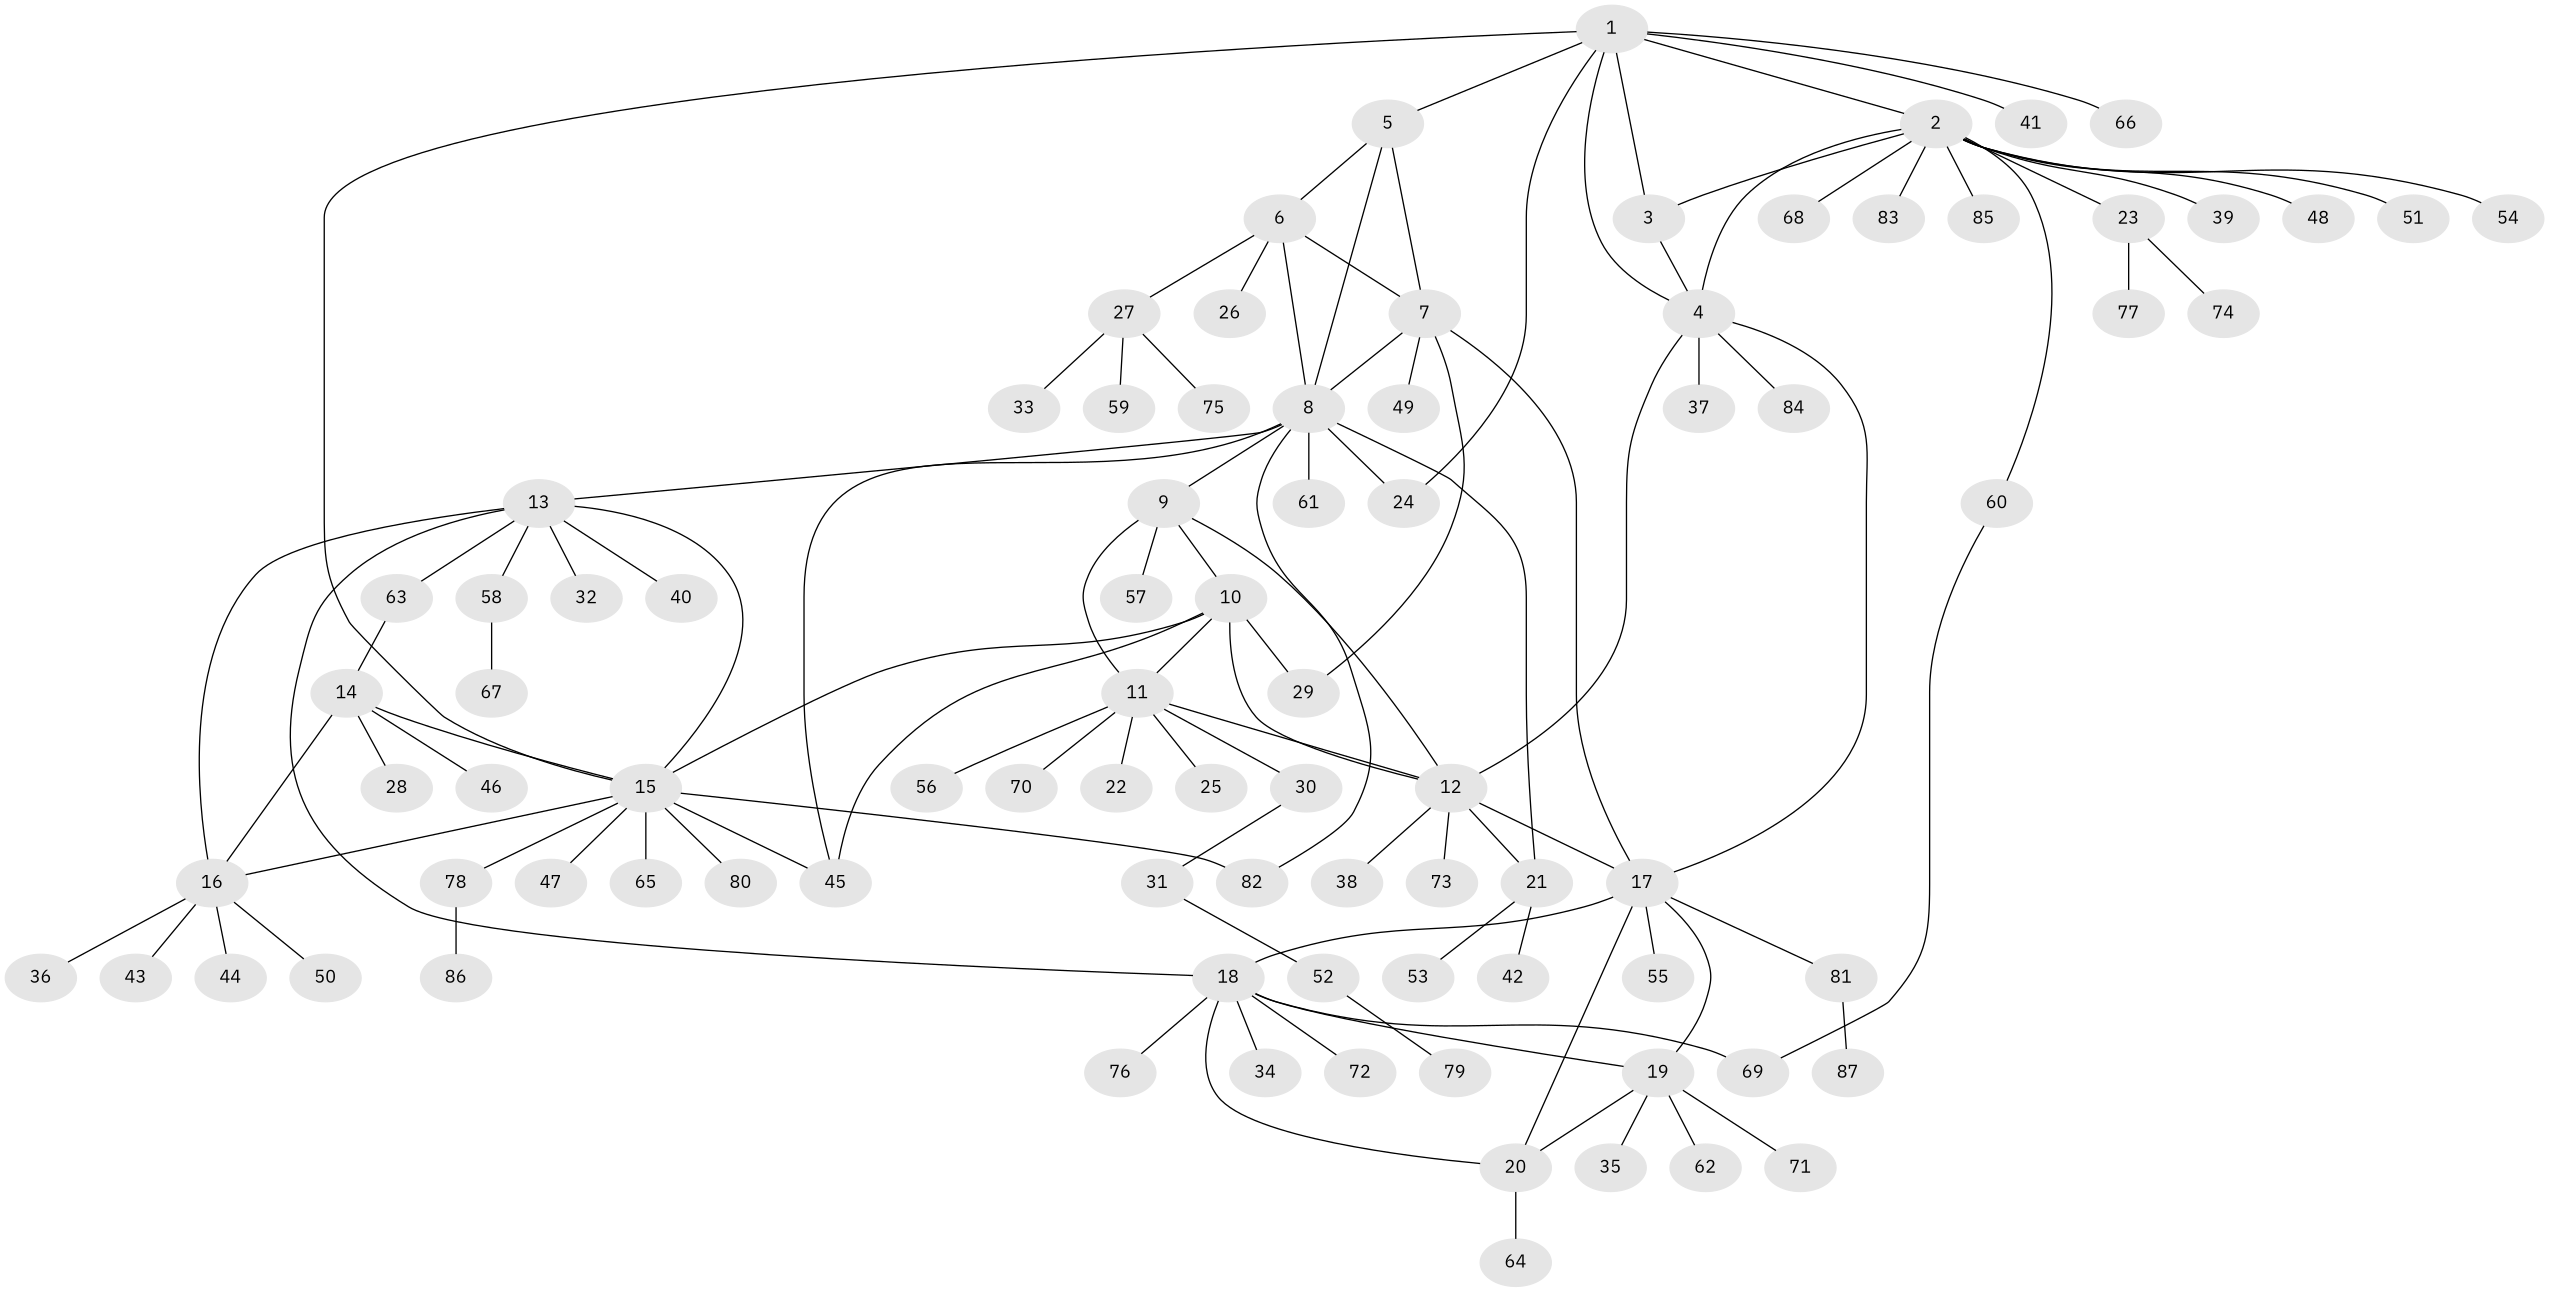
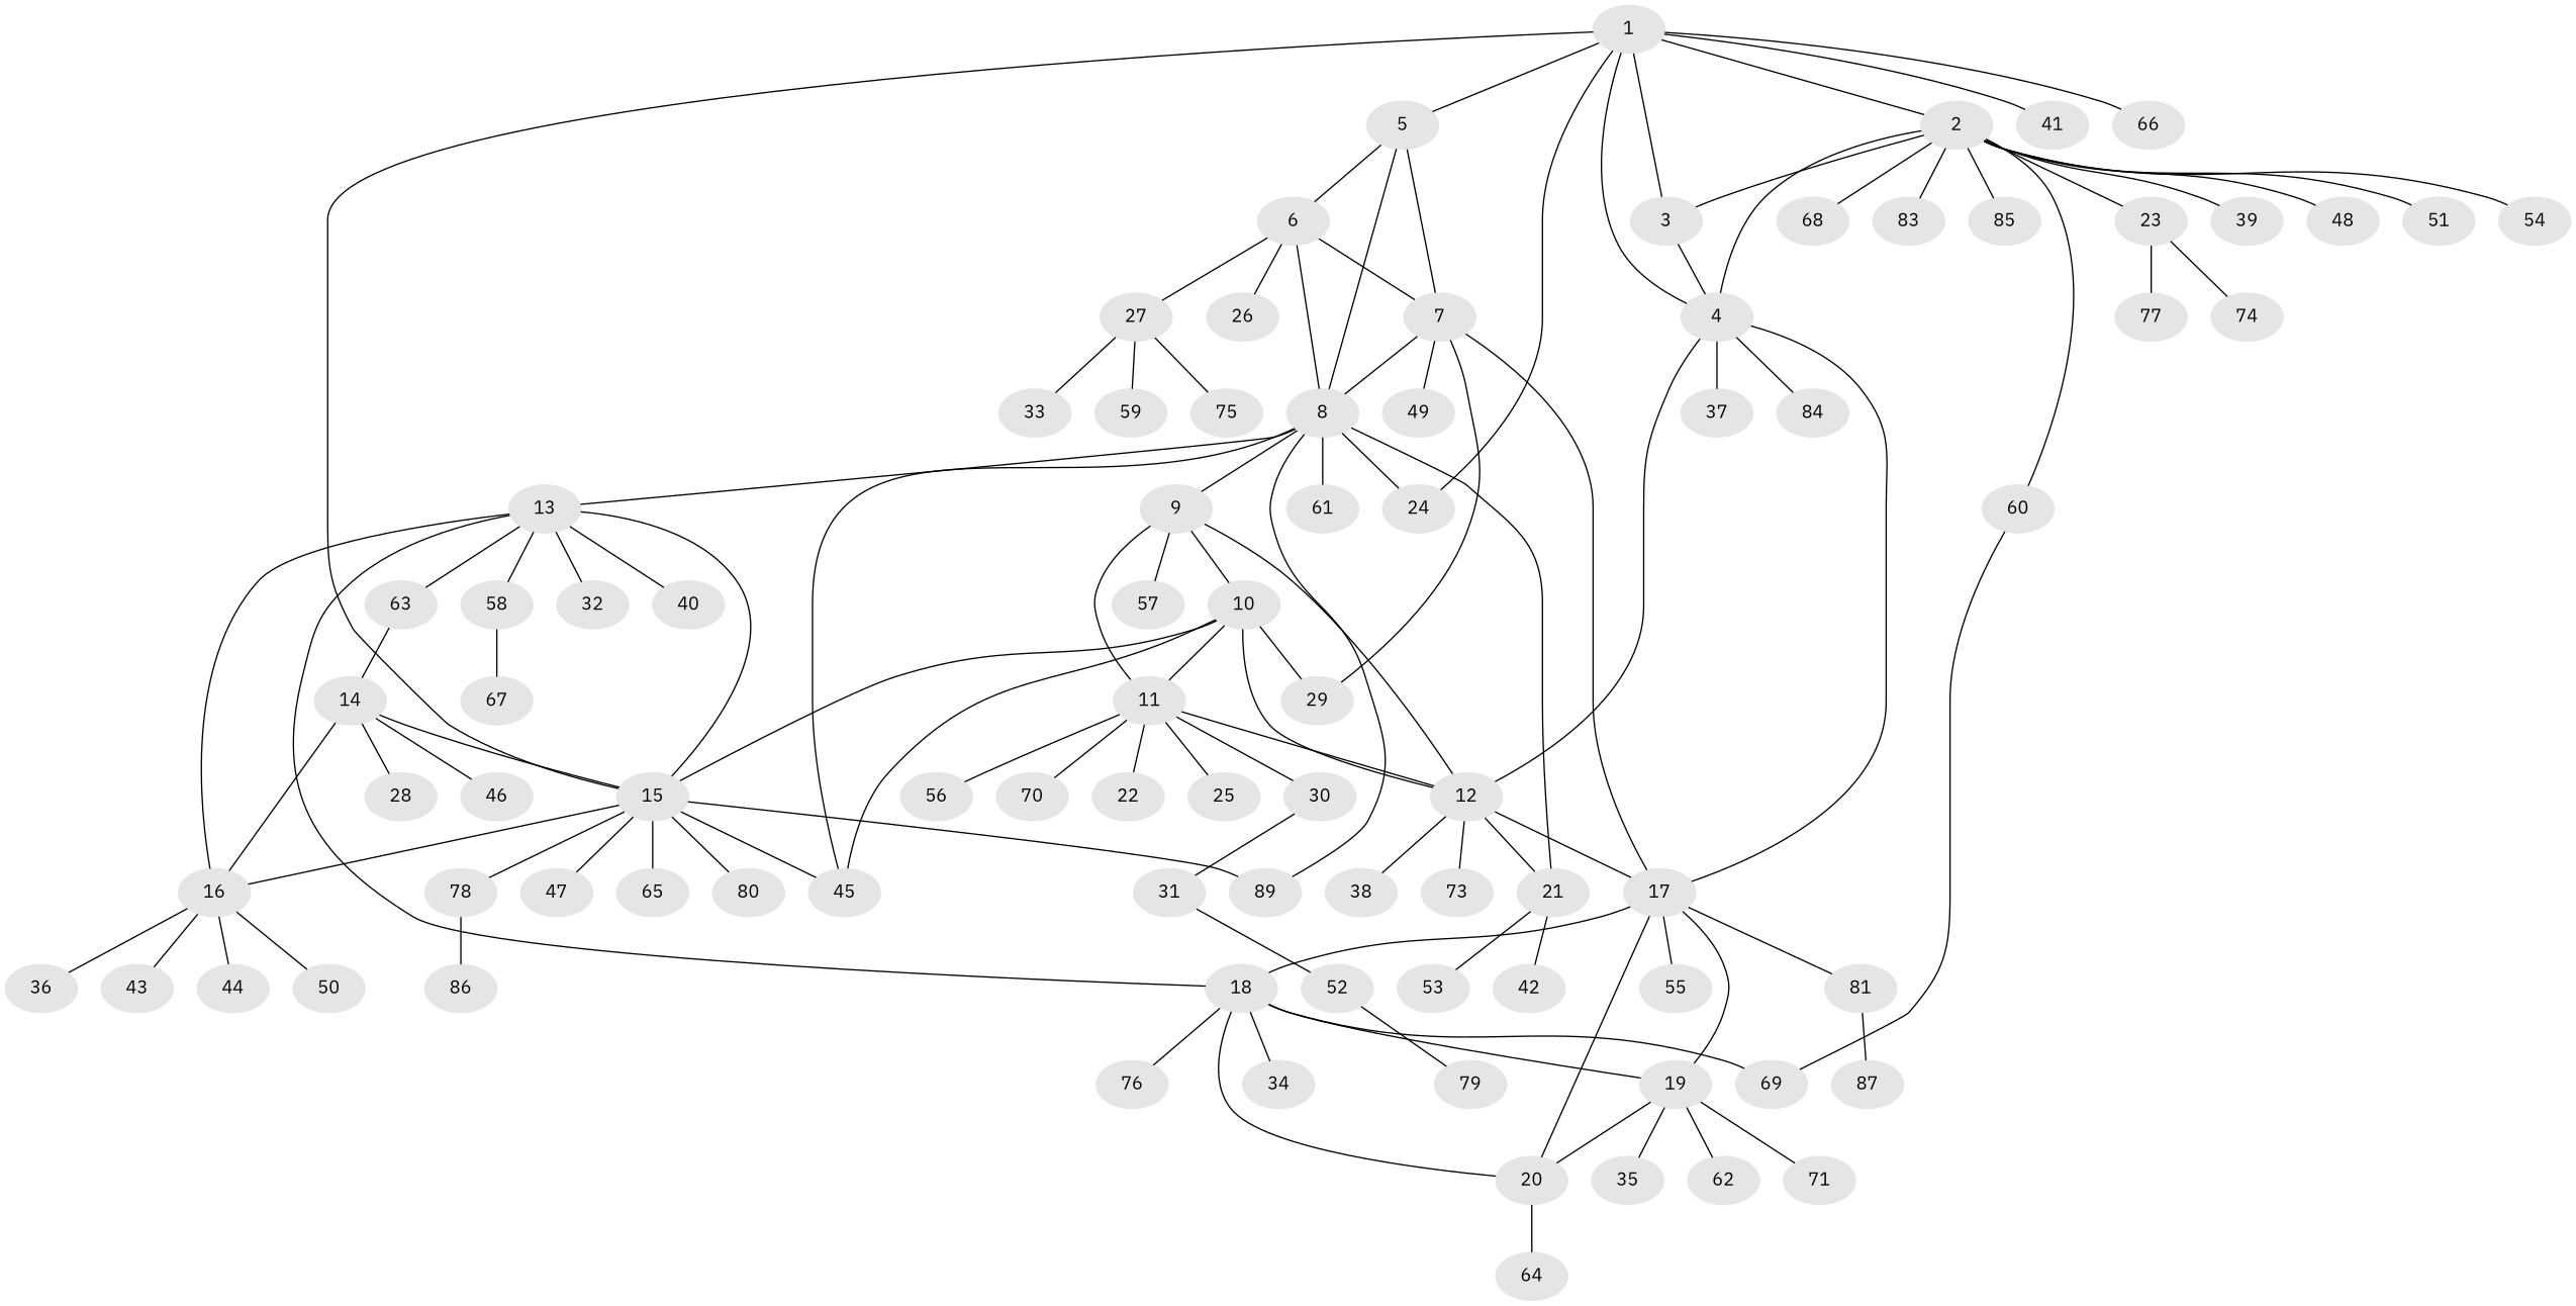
  graph {
    fontname="IBM Plex Sans"
    node [color=gray90 fontname="IBM Plex Sans" style=filled]
    edge [fontname="IBM Plex Sans"]
    1
    2
    3
    4
    5
    15
    24
    41
    66
    23
    39
    48
    51
    54
    60
    68
    83
    85
    12
    17
    37
    84
    6
    7
    8
    78
-   82
+   82 [label=89]
    45
    16
    47
    65
    80
    74
    77
    69
    86
    21
    38
    73
    18
    19
    20
    55
    81
    26
    27
    29
    49
    9
    13
    61
    33
    59
    75
    10
    11
    57
    32
    40
    58
    63
    42
    53
    25
    22
    30
    56
    70
    31
    14
    28
    46
    36
    43
    44
    50
    34
-   72
    76
    67
    35
    62
    71
    64
    87
    52
    79
    1 -- 2
    1 -- 3
    1 -- 4
    1 -- 5
    1 -- 15
    1 -- 24
    1 -- 41
    1 -- 66
    2 -- 3
    2 -- 4
    2 -- 23
    2 -- 39
    2 -- 48
    2 -- 51
    2 -- 54
    2 -- 60
    2 -- 68
    2 -- 83
    2 -- 85
    3 -- 4
    4 -- 12
    4 -- 17
    4 -- 37
    4 -- 84
    5 -- 6
    5 -- 7
    5 -- 8
    15 -- 78
    15 -- 82
    15 -- 45
    15 -- 16
    15 -- 47
    15 -- 65
    15 -- 80
    23 -- 74
    23 -- 77
    60 -- 69
    12 -- 17
    12 -- 21
    12 -- 38
    12 -- 73
    17 -- 18
    17 -- 19
    17 -- 20
    17 -- 55
    17 -- 81
    6 -- 7
    6 -- 8
    6 -- 26
    6 -- 27
    7 -- 17
    7 -- 8
    7 -- 29
    7 -- 49
    8 -- 24
    8 -- 82
    8 -- 45
    8 -- 21
    8 -- 9
    8 -- 13
    8 -- 61
    78 -- 86
    16 -- 36
    16 -- 43
    16 -- 44
    16 -- 50
    21 -- 42
    21 -- 53
    18 -- 69
    18 -- 19
    18 -- 20
    18 -- 34
-   18 -- 72
    18 -- 76
    19 -- 20
    19 -- 35
    19 -- 62
    19 -- 71
    20 -- 64
    81 -- 87
    27 -- 33
    27 -- 59
    27 -- 75
    9 -- 12
    9 -- 10
    9 -- 11
    9 -- 57
    13 -- 15
    13 -- 16
    13 -- 18
    13 -- 32
    13 -- 40
    13 -- 58
    13 -- 63
    10 -- 15
    10 -- 12
    10 -- 45
    10 -- 29
    10 -- 11
    11 -- 12
    11 -- 25
    11 -- 22
    11 -- 30
    11 -- 56
    11 -- 70
    58 -- 67
    63 -- 14
    30 -- 31
    31 -- 52
    14 -- 15
    14 -- 16
    14 -- 28
    14 -- 46
    52 -- 79
  }
